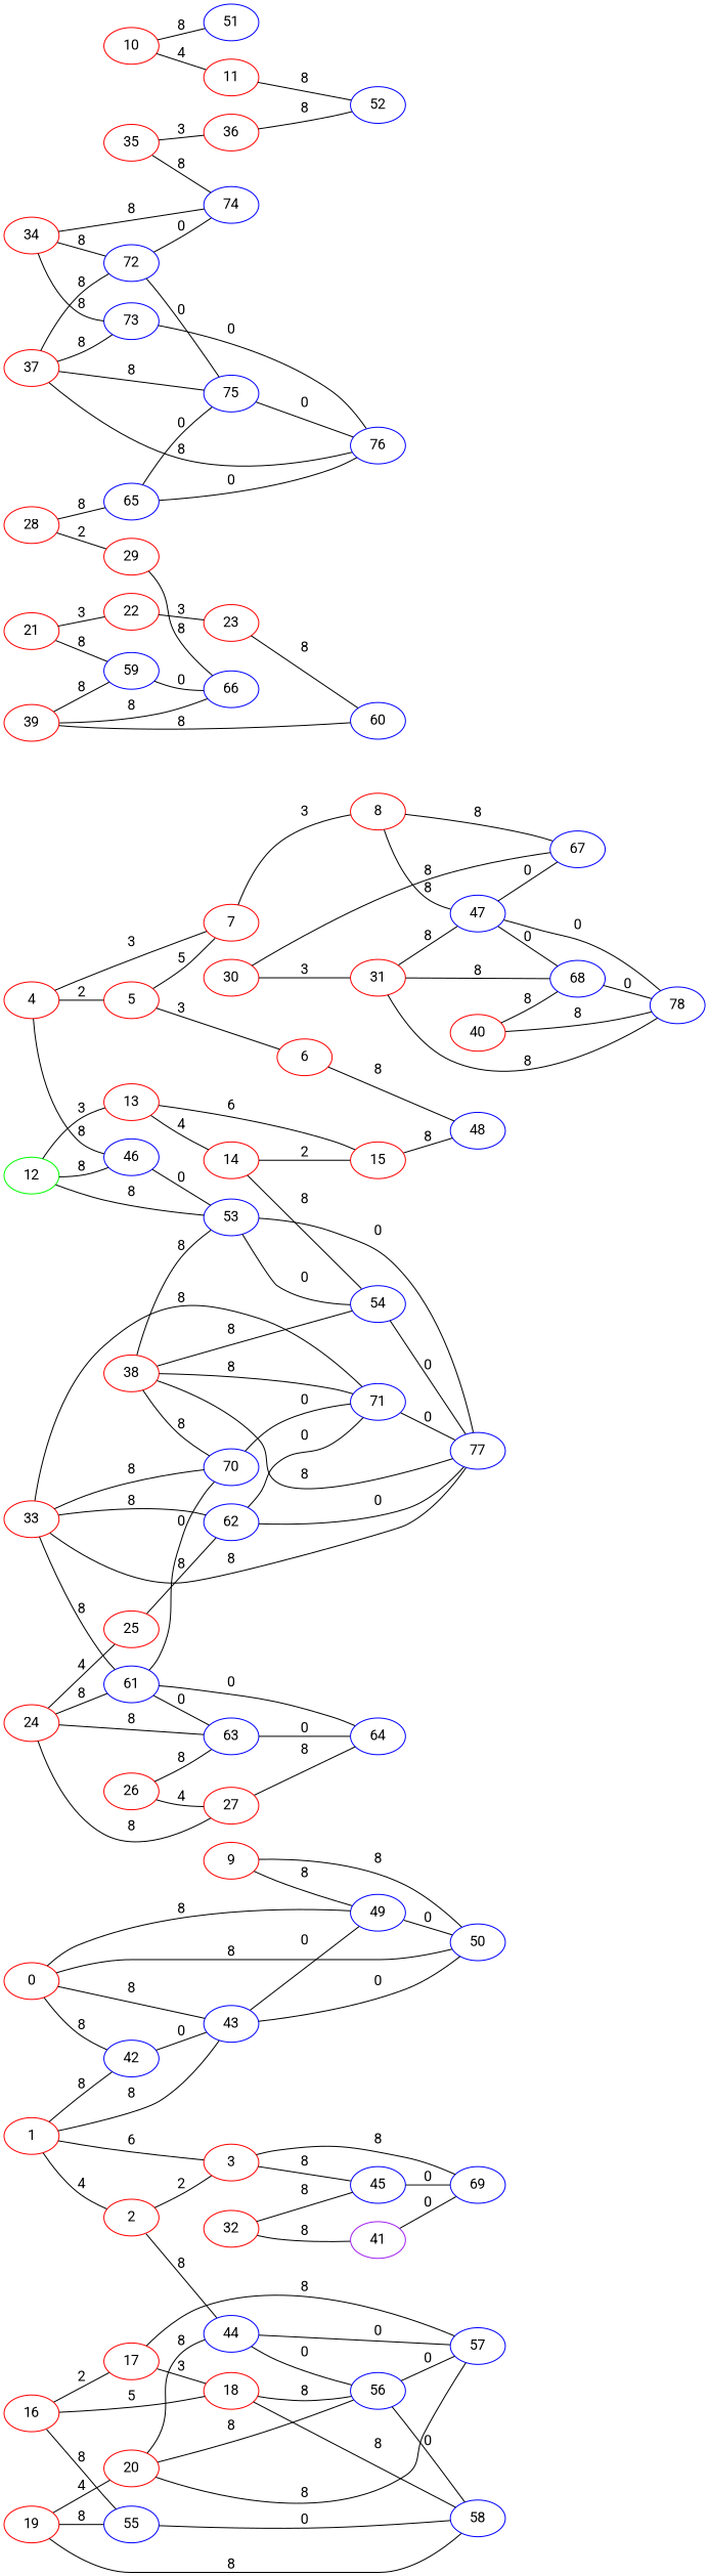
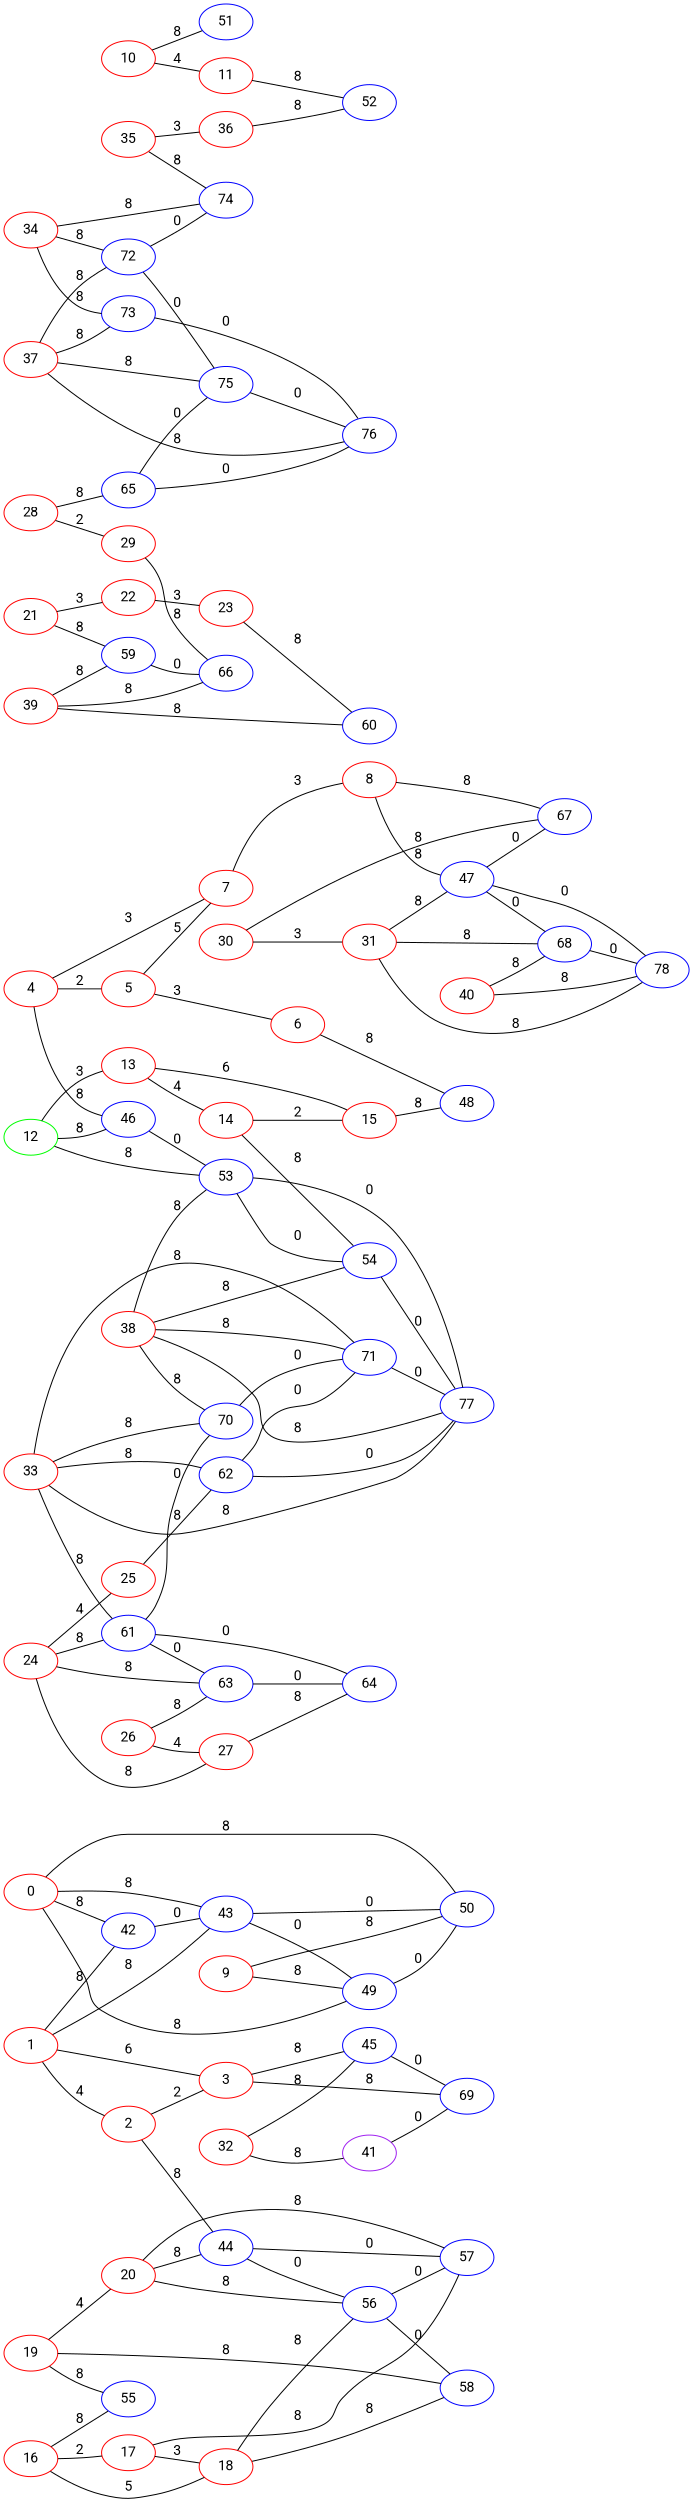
  graph {
    fontname=Roboto
    rankdir=LR
    node [color=red fontname=Roboto weight=1]
    edge [fontname=Roboto]
    42 [color=blue weight=3]
    0
    43 [color=blue weight=3]
    49 [color=blue weight=3]
    50 [color=blue weight=3]
    1
    2
    3
    44 [color=blue weight=3]
    45 [color=blue weight=3]
    69 [color=blue weight=3]
    57 [color=blue weight=3]
    56 [color=blue weight=3]
    4
    5
    7
    46 [color=blue weight=3]
    6
    8
    53 [color=blue weight=3]
    48 [color=blue weight=3]
    47 [color=blue weight=3]
    67 [color=blue weight=3]
    68 [color=blue weight=3]
    78 [color=blue weight=3]
    9
    10
    11
    51 [color=blue weight=3]
    52 [color=blue weight=3]
    12 [color=green weight=2]
    13
    14
    15
    54 [color=blue weight=3]
    77 [color=blue weight=3]
    16
    17
    18
    55 [color=blue weight=3]
    58 [color=blue weight=3]
    19
    20
    21
    22
    59 [color=blue weight=3]
    23
    66 [color=blue weight=3]
    60 [color=blue weight=3]
    24
    25
    61 [color=blue weight=3]
    63 [color=blue weight=3]
    27
    62 [color=blue weight=3]
    64 [color=blue weight=3]
    70 [color=blue weight=3]
    71 [color=blue weight=3]
    26
    28
    29
    65 [color=blue weight=3]
    75 [color=blue weight=3]
    76 [color=blue weight=3]
    30
    31
    32
    41 [color=purple weight=4]
    33
    72 [color=blue weight=3]
    34
    73 [color=blue weight=3]
    74 [color=blue weight=3]
    35
    36
    37
    38
    39
    40
    42 -- 43 [label=0]
    0 -- 42 [label=8]
    0 -- 43 [label=8]
    0 -- 49 [label=8]
    0 -- 50 [label=8]
    43 -- 49 [label=0]
    43 -- 50 [label=0]
    49 -- 50 [label=0]
    1 -- 42 [label=8]
    1 -- 43 [label=8]
    1 -- 2 [label=4]
    1 -- 3 [label=6]
    2 -- 3 [label=2]
    2 -- 44 [label=8]
    3 -- 45 [label=8]
    3 -- 69 [label=8]
    44 -- 57 [label=0]
    44 -- 56 [label=0]
    45 -- 69 [label=0]
    56 -- 57 [label=0]
    56 -- 58 [label=0]
    4 -- 5 [label=2]
    4 -- 7 [label=3]
    4 -- 46 [label=8]
    5 -- 7 [label=5]
    5 -- 6 [label=3]
    7 -- 8 [label=3]
    46 -- 53 [label=0]
    6 -- 48 [label=8]
    8 -- 47 [label=8]
    8 -- 67 [label=8]
    53 -- 54 [label=0]
    53 -- 77 [label=0]
    47 -- 67 [label=0]
    47 -- 68 [label=0]
    47 -- 78 [label=0]
    68 -- 78 [label=0]
    9 -- 49 [label=8]
    9 -- 50 [label=8]
    10 -- 11 [label=4]
    10 -- 51 [label=8]
    11 -- 52 [label=8]
    12 -- 46 [label=8]
    12 -- 53 [label=8]
    12 -- 13 [label=3]
    13 -- 14 [label=4]
    13 -- 15 [label=6]
    14 -- 15 [label=2]
    14 -- 54 [label=8]
    15 -- 48 [label=8]
    54 -- 77 [label=0]
    16 -- 17 [label=2]
    16 -- 18 [label=5]
    16 -- 55 [label=8]
    17 -- 57 [label=8]
    17 -- 18 [label=3]
    18 -- 56 [label=8]
    18 -- 58 [label=8]
-   55 -- 58 [label=0]
    19 -- 55 [label=8]
    19 -- 58 [label=8]
    19 -- 20 [label=4]
    20 -- 44 [label=8]
    20 -- 57 [label=8]
    20 -- 56 [label=8]
    21 -- 22 [label=3]
    21 -- 59 [label=8]
    22 -- 23 [label=3]
    59 -- 66 [label=0]
    23 -- 60 [label=8]
    24 -- 25 [label=4]
    24 -- 61 [label=8]
    24 -- 63 [label=8]
    24 -- 27 [label=8]
    25 -- 62 [label=8]
    61 -- 63 [label=0]
    61 -- 64 [label=0]
    61 -- 70 [label=0]
    63 -- 64 [label=0]
    27 -- 64 [label=8]
    62 -- 77 [label=0]
    62 -- 71 [label=0]
    70 -- 71 [label=0]
    71 -- 77 [label=0]
    26 -- 63 [label=8]
    26 -- 27 [label=4]
    28 -- 29 [label=2]
    28 -- 65 [label=8]
    29 -- 66 [label=8]
    65 -- 75 [label=0]
    65 -- 76 [label=0]
    75 -- 76 [label=0]
    30 -- 67 [label=8]
    30 -- 31 [label=3]
    31 -- 47 [label=8]
    31 -- 68 [label=8]
    31 -- 78 [label=8]
    32 -- 45 [label=8]
    32 -- 41 [label=8]
    41 -- 69 [label=0]
    33 -- 77 [label=8]
    33 -- 61 [label=8]
    33 -- 62 [label=8]
    33 -- 70 [label=8]
    33 -- 71 [label=8]
    72 -- 75 [label=0]
    72 -- 74 [label=0]
    34 -- 72 [label=8]
    34 -- 73 [label=8]
    34 -- 74 [label=8]
    73 -- 76 [label=0]
    35 -- 74 [label=8]
    35 -- 36 [label=3]
    36 -- 52 [label=8]
    37 -- 75 [label=8]
    37 -- 76 [label=8]
    37 -- 72 [label=8]
    37 -- 73 [label=8]
    38 -- 53 [label=8]
    38 -- 54 [label=8]
    38 -- 77 [label=8]
    38 -- 70 [label=8]
    38 -- 71 [label=8]
    39 -- 59 [label=8]
    39 -- 66 [label=8]
    39 -- 60 [label=8]
    40 -- 68 [label=8]
    40 -- 78 [label=8]
  }
